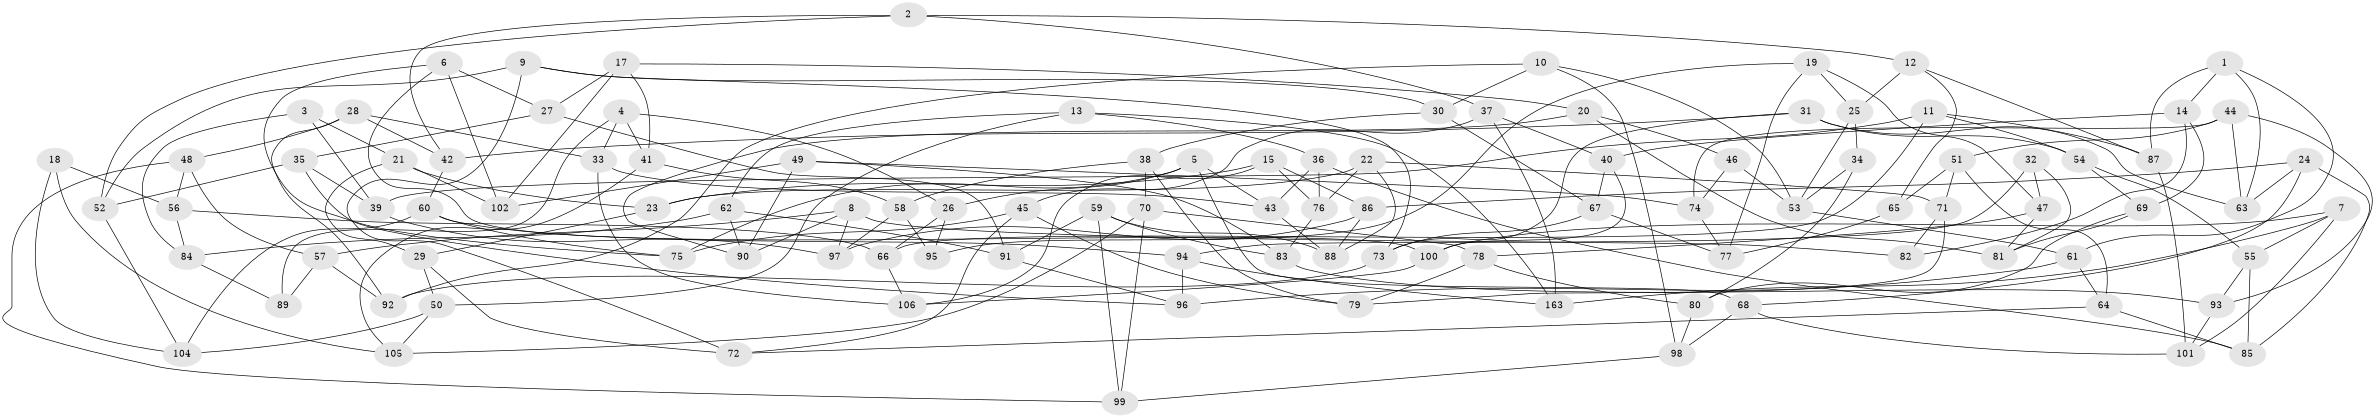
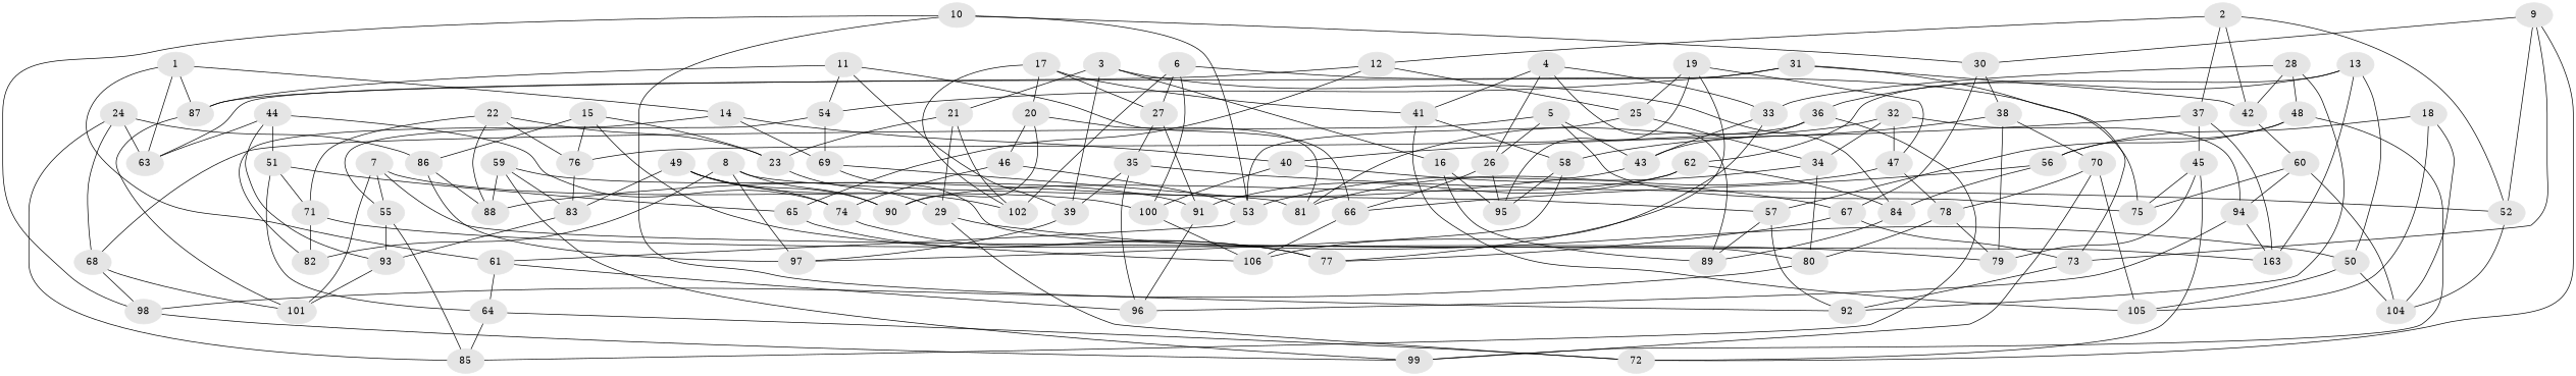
  graph {
    node [color=gray90 style=filled]
    1
    14
    61
    63
    87
    82
    40
    69
    96
    64
    101
    2
    12
    37
    42
    52
    25
    65
    n19 [label=163]
    45
    60
    104
    3
+   16
    21
    39
    84
    89
    95
    102
    23
    29
    97
    4
    26
    33
    41
    66
    43
    106
    105
    58
    5
    68
    75
    88
    98
    6
    27
    100
    35
    91
    7
    55
    85
    93
    8
    57
    90
    92
    9
    30
    72
    73
    38
    67
    10
    53
    46
    74
    99
    11
    54
    34
    77
    13
    36
    50
    62
    76
    81
    80
    15
    86
    83
    18
    56
    17
    20
    19
    47
    78
    22
    71
    79
    24
    28
    48
    70
    31
    32
    94
    44
    51
    49
    59
    1 -- 14
    1 -- 61
    1 -- 63
    1 -- 87
    14 -- 82
    14 -- 40
    14 -- 69
    61 -- 96
    61 -- 64
    87 -- 101
    40 -- 100
    40 -- 67
    69 -- 81
    69 -- 80
    64 -- 85
    64 -- 72
    2 -- 12
    2 -- 37
    2 -- 42
    2 -- 52
    12 -- 87
    12 -- 25
    12 -- 65
    37 -- 40
    37 -- n19
    37 -- 45
    42 -- 60
    52 -- 104
    25 -- 53
    25 -- 34
    65 -- 77
    45 -- 75
    45 -- 72
    45 -- 79
    60 -- 104
    60 -- 75
    60 -- 94
+   3 -- 16
    3 -- 21
    3 -- 39
    3 -- 84
+   16 -- 89
+   16 -- 95
    21 -- 102
    21 -- 23
    21 -- 29
    39 -- 97
    84 -- 89
    23 -- 29
    29 -- 72
    29 -- 50
    4 -- 89
    4 -- 26
    4 -- 33
    4 -- 41
    26 -- 95
    26 -- 66
    33 -- 43
    33 -- 106
    41 -- 105
    41 -- 58
    66 -- 106
    43 -- 88
    58 -- 95
    58 -- 97
    5 -- 26
    5 -- 43
    5 -- 68
    5 -- 75
    68 -- 101
    68 -- 98
    98 -- 99
    6 -- 102
    6 -- 75
    6 -- 27
    6 -- 100
    27 -- 35
    27 -- 91
    100 -- 106
    35 -- 96
    35 -- 52
    35 -- 39
    91 -- 96
    7 -- 101
    7 -- n19
    7 -- 100
    7 -- 55
    55 -- 85
    55 -- 93
    93 -- 101
    8 -- 82
    8 -- 97
    8 -- 57
    8 -- 90
    57 -- 89
    57 -- 92
    9 -- 52
    9 -- 30
    9 -- 72
    9 -- 73
    30 -- 38
    30 -- 67
    73 -- 92
    38 -- 58
    38 -- 79
    38 -- 70
    67 -- 73
    67 -- 77
    10 -- 98
    10 -- 92
    10 -- 30
    10 -- 53
    53 -- 61
    46 -- 53
    46 -- 74
    74 -- 77
    11 -- 87
    11 -- 39
    11 -- 66
    11 -- 54
    54 -- 69
    54 -- 55
    34 -- 53
    34 -- 80
    13 -- n19
    13 -- 36
    13 -- 50
    13 -- 62
    36 -- 43
    36 -- 85
    36 -- 76
    50 -- 104
    50 -- 105
    62 -- 84
    62 -- 91
    62 -- 90
    76 -- 83
    80 -- 98
    15 -- 23
    15 -- 106
    15 -- 76
    15 -- 86
    86 -- 97
    86 -- 88
    83 -- 93
    18 -- 104
    18 -- 105
    18 -- 56
    56 -- 84
    56 -- 66
    17 -- 102
    17 -- 41
    17 -- 27
    17 -- 20
    20 -- 90
    20 -- 46
    20 -- 81
    19 -- 25
    19 -- 95
    19 -- 77
    19 -- 47
    47 -- 81
    47 -- 78
    78 -- 80
    78 -- 79
    22 -- 23
    22 -- 88
    22 -- 76
    22 -- 71
    71 -- 82
    71 -- 79
    24 -- 63
    24 -- 68
    24 -- 85
    24 -- 86
    28 -- 42
    28 -- 33
    28 -- 92
    28 -- 48
    48 -- 57
    48 -- 99
    48 -- 56
    70 -- 105
    70 -- 99
    70 -- 78
    31 -- 63
    31 -- 42
    31 -- 73
    31 -- 54
+   32 -- 34
    32 -- 81
    32 -- 47
    32 -- 94
    94 -- 96
    94 -- n19
    44 -- 63
    44 -- 93
    44 -- 74
    44 -- 51
    51 -- 64
    51 -- 65
    51 -- 71
    49 -- 102
    49 -- 90
    49 -- 74
    49 -- 83
    59 -- 88
    59 -- 91
    59 -- 99
    59 -- 83
  }
